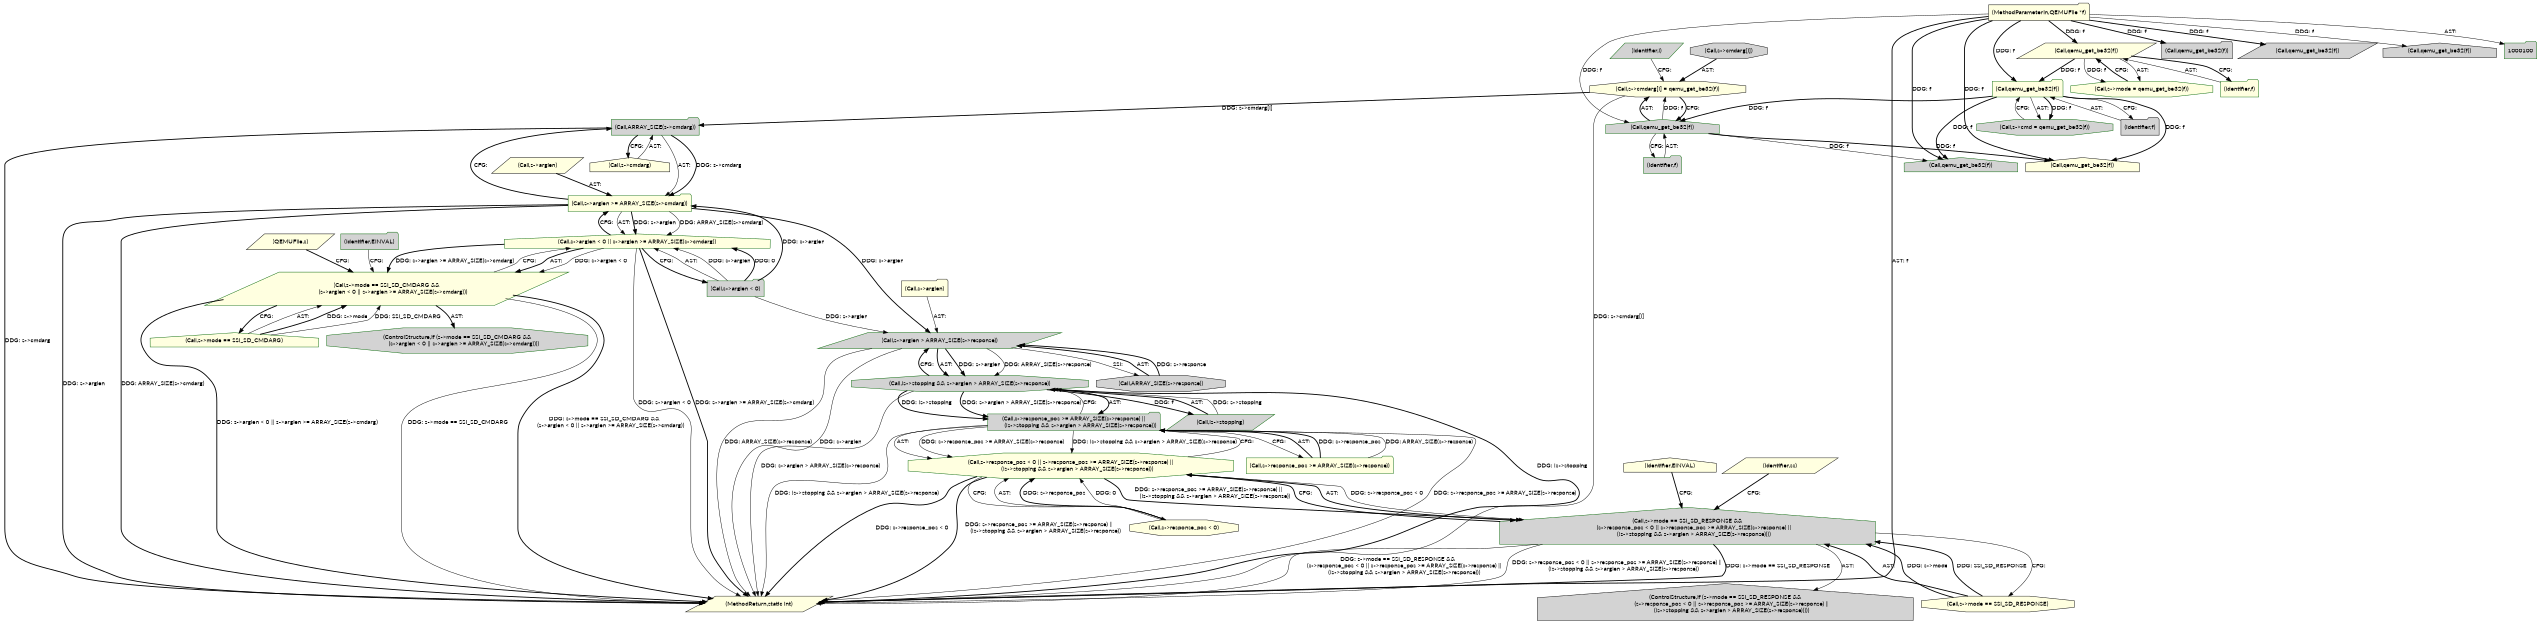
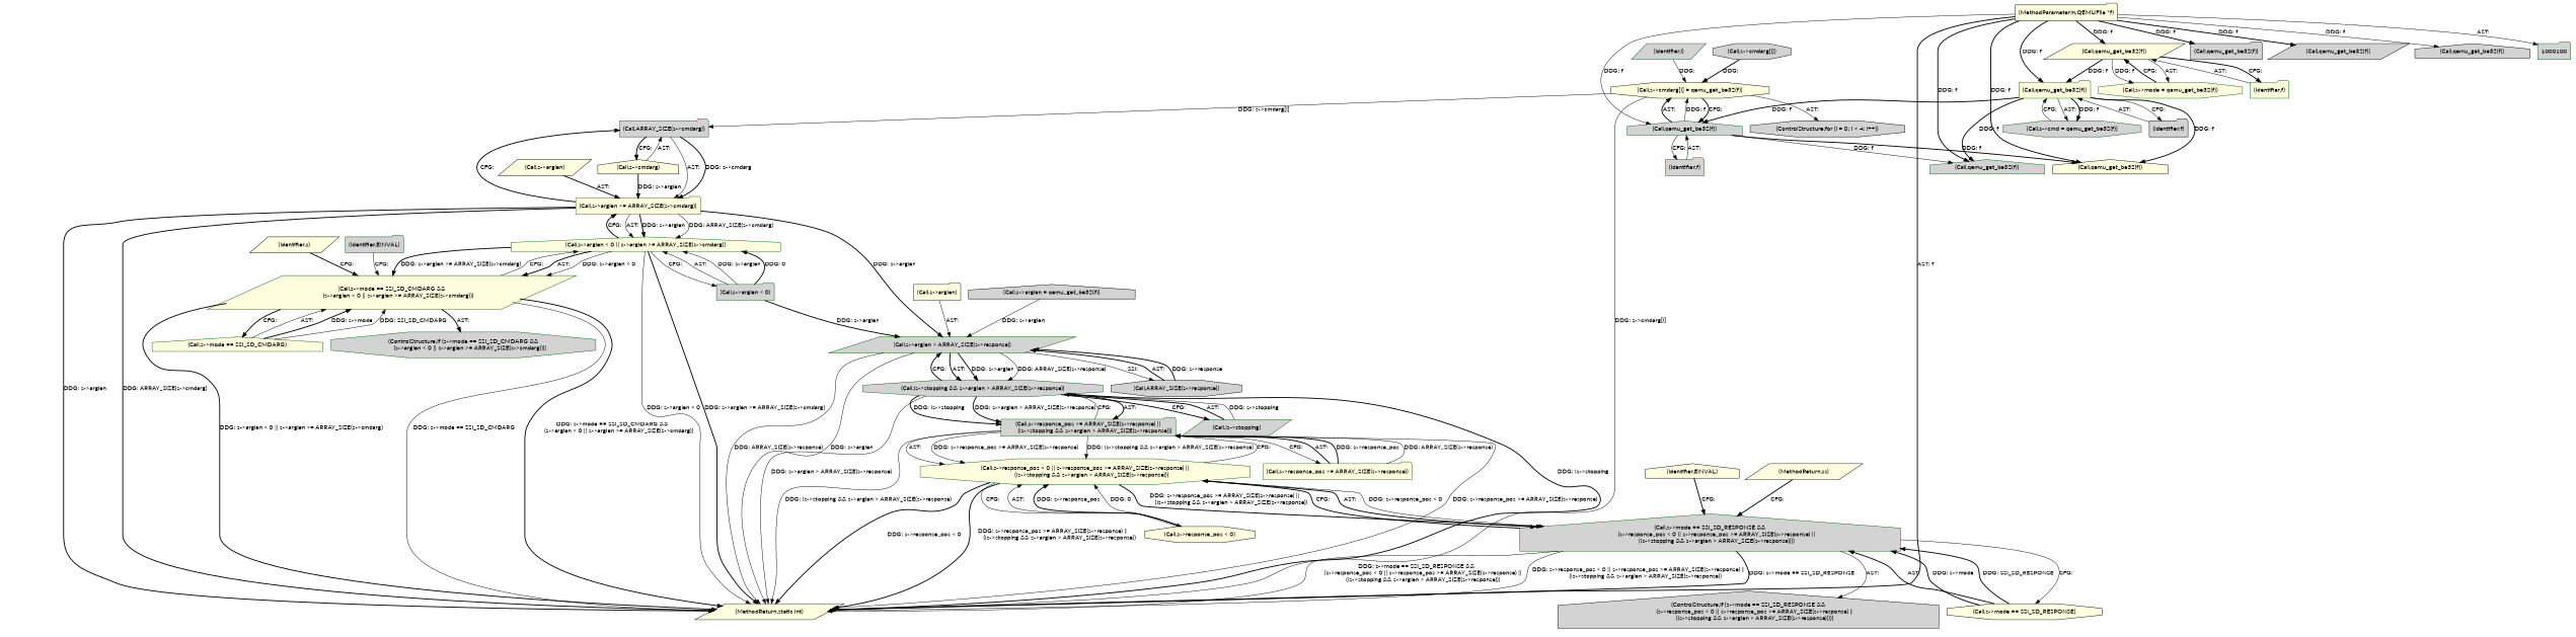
  digraph {
    fontname=Lato
    node [color=darkgreen fillcolor=lightgrey fontname=Lato shape=folder style=filled]
    edge [fontname=Lato style=bold]
    n1 [label="(Call,ARRAY_SIZE(s->cmdarg))"]
    n2 [fillcolor=lightyellow label="(Call,s->arglen >= ARRAY_SIZE(s->cmdarg))"]
    n3 [color=black fillcolor=lightyellow label="(Call,s->cmdarg)" shape=house]
    n4 [color=black fillcolor=lightyellow label="(MethodReturn,static int)" shape=parallelogram]
    n5 [fillcolor=lightyellow label="(Call,s->arglen < 0 || s->arglen >= ARRAY_SIZE(s->cmdarg))" shape=house]
    n6 [label="(Call,s->arglen > ARRAY_SIZE(s->response))" shape=parallelogram]
    n7 [color=black fillcolor=lightyellow label="(Call,s->cmdarg[i] = qemu_get_be32(f))" shape=octagon]
    n8 [label="(Call,qemu_get_be32(f))" shape=house]
+   n9 [color=black label="(ControlStructure,for (i = 0; i < 4; i++))" shape=octagon]
    n10 [label="(Call,qemu_get_be32(f))" shape=house]
    n11 [label="(Identifier,f)"]
    n12 [color=black fillcolor=lightyellow label="(Call,qemu_get_be32(f))" shape=house]
    n13 [fillcolor=lightyellow label="(Call,qemu_get_be32(f))"]
    n14 [label="(Call,s->cmd = qemu_get_be32(f))" shape=octagon]
    n15 [color=black label="(Identifier,f)"]
    n16 [color=black fillcolor=lightyellow label="(Call,qemu_get_be32(f))" shape=parallelogram]
    n17 [fillcolor=lightyellow label="(Call,s->mode = qemu_get_be32(f))" shape=octagon]
    n18 [fillcolor=lightyellow label="(Identifier,f)"]
    n19 [color=black fillcolor=lightyellow label="(MethodParameterIn,QEMUFile *f)"]
    n20 [color=black label="(Call,qemu_get_be32(f))"]
    n21 [color=black label="(Call,qemu_get_be32(f))" shape=parallelogram]
    n22 [color=black label="(Call,qemu_get_be32(f))" shape=house]
    1000100
    n24 [fillcolor=lightyellow label="(Call,s->mode == SSI_SD_CMDARG &&\n        (s->arglen < 0 || s->arglen >= ARRAY_SIZE(s->cmdarg)))" shape=parallelogram]
    n25 [label="(Call,s->arglen < 0)"]
    n26 [label="(Call,!s->stopping && s->arglen > ARRAY_SIZE(s->response))" shape=octagon]
    n27 [color=black label="(Call,ARRAY_SIZE(s->response))" shape=octagon]
    n28 [fillcolor=lightyellow label="(Call,s->mode == SSI_SD_CMDARG)" shape=house]
    n29 [label="(ControlStructure,if (s->mode == SSI_SD_CMDARG &&\n        (s->arglen < 0 || s->arglen >= ARRAY_SIZE(s->cmdarg))))" shape=octagon]
    n30 [label="(Call,s->response_pos >= ARRAY_SIZE(s->response) ||\n        (!s->stopping && s->arglen > ARRAY_SIZE(s->response)))"]
    n31 [label="(Call,!s->stopping)" shape=parallelogram]
    n32 [fillcolor=lightyellow label="(Call,s->response_pos < 0 || s->response_pos >= ARRAY_SIZE(s->response) ||\n        (!s->stopping && s->arglen > ARRAY_SIZE(s->response)))" shape=octagon]
    n33 [fillcolor=lightyellow label="(Call,s->response_pos >= ARRAY_SIZE(s->response))"]
    n34 [label="(Call,s->mode == SSI_SD_RESPONSE &&\n        (s->response_pos < 0 || s->response_pos >= ARRAY_SIZE(s->response) ||\n        (!s->stopping && s->arglen > ARRAY_SIZE(s->response))))" shape=house]
    n35 [color=black fillcolor=lightyellow label="(Call,s->response_pos < 0)" shape=octagon]
    n36 [color=black fillcolor=lightyellow label="(Call,s->mode == SSI_SD_RESPONSE)" shape=octagon]
    n37 [color=black label="(ControlStructure,if (s->mode == SSI_SD_RESPONSE &&\n        (s->response_pos < 0 || s->response_pos >= ARRAY_SIZE(s->response) ||\n        (!s->stopping && s->arglen > ARRAY_SIZE(s->response)))))" shape=house]
    n38 [color=black fillcolor=lightyellow label="(Identifier,EINVAL)" shape=house]
    n39 [color=black fillcolor=lightyellow label="(Call,s->arglen)" shape=parallelogram]
-   n40 [color=black fillcolor=lightyellow label="(QEMUFile,s)" shape=parallelogram]
+   n40 [color=black fillcolor=lightyellow label="(Identifier,s)" shape=parallelogram]
    n41 [label="(Identifier,EINVAL)"]
    n42 [color=black label="(Call,s->cmdarg[i])" shape=octagon]
    n43 [color=black fillcolor=lightyellow label="(Call,s->arglen)"]
+   n44 [color=black label="(Call,s->arglen = qemu_get_be32(f))" shape=house]
    n45 [label="(Identifier,i)" shape=parallelogram]
-   n46 [color=black fillcolor=lightyellow label="(Identifier,ss)" shape=parallelogram]
+   n46 [color=black fillcolor=lightyellow label="(MethodReturn,ss)" shape=parallelogram]
    n1 -> n2 [label="AST: " style=solid]
    n1 -> n2 [label="DDG: s->cmdarg"]
    n1 -> n3 [label="CFG: "]
-   n1 -> n4 [label="DDG: s->cmdarg"]
    n2 -> n1 [label="CFG: "]
    n2 -> n4 [label="DDG: s->arglen"]
    n2 -> n4 [label="DDG: ARRAY_SIZE(s->cmdarg)"]
    n2 -> n5 [label="AST: " style=solid]
    n2 -> n5 [label="DDG: s->arglen"]
    n2 -> n5 [label="DDG: ARRAY_SIZE(s->cmdarg)" style=solid]
    n2 -> n6 [label="DDG: s->arglen"]
    n3 -> n1 [label="AST: " style=solid]
    n5 -> n2 [label="CFG: "]
    n5 -> n4 [label="DDG: s->arglen >= ARRAY_SIZE(s->cmdarg)"]
    n5 -> n4 [label="DDG: s->arglen < 0" style=solid]
    n5 -> n24 [label="AST: "]
    n5 -> n24 [label="DDG: s->arglen < 0" style=solid]
    n5 -> n24 [label="DDG: s->arglen >= ARRAY_SIZE(s->cmdarg)"]
-   n5 -> n25 [label="CFG: "]
+   n5 -> n25 [label="CFG: " style=solid]
    n6 -> n4 [label="DDG: ARRAY_SIZE(s->response)" style=solid]
    n6 -> n4 [label="DDG: s->arglen" style=solid]
    n6 -> n26 [label="AST: "]
    n6 -> n26 [label="DDG: s->arglen"]
    n6 -> n26 [label="DDG: ARRAY_SIZE(s->response)" style=solid]
    n6 -> n27 [label="SSI: " style=solid]
-   n7 -> n1 [label="DDG: s->cmdarg[i]"]
+   n7 -> n1 [label="DDG: s->cmdarg[i]" style=solid]
    n7 -> n4 [label="DDG: s->cmdarg[i]" style=solid]
    n7 -> n8 [label="CFG: "]
+   n7 -> n9 [label="AST: " style=solid]
    n8 -> n7 [label="AST: "]
    n8 -> n7 [label="DDG: f" style=solid]
    n8 -> n10 [label="DDG: f" style=solid]
    n8 -> n11 [label="CFG: " style=solid]
    n8 -> n12 [label="DDG: f"]
    n11 -> n8 [label="AST: " style=solid]
    n13 -> n8 [label="DDG: f"]
    n13 -> n10 [label="DDG: f"]
    n13 -> n12 [label="DDG: f"]
    n13 -> n14 [label="AST: " style=solid]
    n13 -> n14 [label="DDG: f"]
    n13 -> n15 [label="CFG: " style=solid]
    n14 -> n13 [label="CFG: " style=solid]
    n15 -> n13 [label="AST: " style=solid]
    n16 -> n13 [label="DDG: f"]
    n16 -> n17 [label="AST: " style=solid]
    n16 -> n17 [label="DDG: f" style=solid]
    n16 -> n18 [label="CFG: "]
    n17 -> n16 [label="CFG: "]
    n18 -> n16 [label="AST: " style=solid]
    n19 -> n4 [label="AST: f"]
    n19 -> n8 [label="DDG: f" style=solid]
    n19 -> n10 [label="DDG: f"]
    n19 -> n12 [label="DDG: f"]
    n19 -> n13 [label="DDG: f"]
    n19 -> n16 [label="DDG: f"]
    n19 -> n20 [label="DDG: f"]
    n19 -> n21 [label="DDG: f"]
    n19 -> n22 [label="DDG: f" style=solid]
    n19 -> 1000100 [label="AST: " style=solid]
    n24 -> n4 [label="DDG: s->mode == SSI_SD_CMDARG" style=solid]
    n24 -> n4 [label="DDG: s->mode == SSI_SD_CMDARG &&\n        (s->arglen < 0 || s->arglen >= ARRAY_SIZE(s->cmdarg))"]
    n24 -> n4 [label="DDG: s->arglen < 0 || s->arglen >= ARRAY_SIZE(s->cmdarg)"]
    n24 -> n5 [label="CFG: " style=solid]
    n24 -> n28 [label="CFG: "]
    n24 -> n29 [label="AST: "]
-   n25 -> n2 [label="DDG: s->arglen"]
+   n3 -> n2 [label="DDG: s->arglen"]
    n25 -> n5 [label="AST: " style=solid]
    n25 -> n5 [label="DDG: s->arglen" style=solid]
    n25 -> n5 [label="DDG: 0"]
-   n25 -> n6 [label="DDG: s->arglen" style=solid]
+   n25 -> n6 [label="DDG: s->arglen"]
    n26 -> n4 [label="DDG: !s->stopping"]
    n26 -> n4 [label="DDG: s->arglen > ARRAY_SIZE(s->response)" style=solid]
    n26 -> n6 [label="CFG: "]
    n26 -> n30 [label="AST: "]
    n26 -> n30 [label="DDG: !s->stopping"]
    n26 -> n30 [label="DDG: s->arglen > ARRAY_SIZE(s->response)"]
-   n26 -> n31 [label="DDG: f"]
+   n26 -> n31 [label="CFG: "]
    n27 -> n6 [label="AST: "]
    n27 -> n6 [label="DDG: s->response"]
    n28 -> n24 [label="AST: " style=solid]
    n28 -> n24 [label="DDG: s->mode"]
    n28 -> n24 [label="DDG: SSI_SD_CMDARG" style=solid]
    n30 -> n4 [label="DDG: s->response_pos >= ARRAY_SIZE(s->response)" style=solid]
    n30 -> n4 [label="DDG: !s->stopping && s->arglen > ARRAY_SIZE(s->response)" style=solid]
    n30 -> n26 [label="CFG: " style=solid]
    n30 -> n32 [label="AST: " style=solid]
    n30 -> n32 [label="DDG: s->response_pos >= ARRAY_SIZE(s->response)" style=solid]
    n30 -> n32 [label="DDG: !s->stopping && s->arglen > ARRAY_SIZE(s->response)" style=solid]
    n30 -> n33 [label="CFG: " style=solid]
    n31 -> n26 [label="AST: "]
    n31 -> n26 [label="DDG: s->stopping" style=solid]
    n32 -> n4 [label="DDG: s->response_pos < 0"]
    n32 -> n4 [label="DDG: s->response_pos >= ARRAY_SIZE(s->response) ||\n        (!s->stopping && s->arglen > ARRAY_SIZE(s->response))"]
    n32 -> n30 [label="CFG: " style=solid]
    n32 -> n34 [label="AST: "]
    n32 -> n34 [label="DDG: s->response_pos < 0" style=solid]
    n32 -> n34 [label="DDG: s->response_pos >= ARRAY_SIZE(s->response) ||\n        (!s->stopping && s->arglen > ARRAY_SIZE(s->response))"]
    n32 -> n35 [label="CFG: " style=solid]
    n33 -> n30 [label="AST: "]
    n33 -> n30 [label="DDG: s->response_pos"]
    n33 -> n30 [label="DDG: ARRAY_SIZE(s->response)" style=solid]
    n34 -> n4 [label="DDG: s->mode == SSI_SD_RESPONSE &&\n        (s->response_pos < 0 || s->response_pos >= ARRAY_SIZE(s->response) ||\n        (!s->stopping && s->arglen > ARRAY_SIZE(s->response)))" style=solid]
    n34 -> n4 [label="DDG: s->response_pos < 0 || s->response_pos >= ARRAY_SIZE(s->response) ||\n        (!s->stopping && s->arglen > ARRAY_SIZE(s->response))" style=solid]
    n34 -> n4 [label="DDG: s->mode == SSI_SD_RESPONSE"]
    n34 -> n32 [label="CFG: "]
    n34 -> n36 [label="CFG: " style=solid]
    n34 -> n37 [label="AST: " style=solid]
    n35 -> n32 [label="AST: " style=solid]
    n35 -> n32 [label="DDG: s->response_pos"]
    n35 -> n32 [label="DDG: 0" style=solid]
    n36 -> n34 [label="AST: "]
    n36 -> n34 [label="DDG: s->mode"]
    n36 -> n34 [label="DDG: SSI_SD_RESPONSE"]
    n38 -> n34 [label="CFG: "]
    n39 -> n2 [label="AST: "]
    n40 -> n24 [label="CFG: "]
    n41 -> n24 [label="CFG: " style=solid]
-   n42 -> n7 [label="AST: "]
+   n42 -> n7 [label="DDG: "]
    n43 -> n6 [label="AST: " style=solid]
-   n45 -> n7 [label="CFG: " style=solid]
+   n44 -> n6 [label="DDG: s->arglen" style=solid]
+   n45 -> n7 [label="DDG: " style=solid]
    n46 -> n34 [label="CFG: "]
  }
